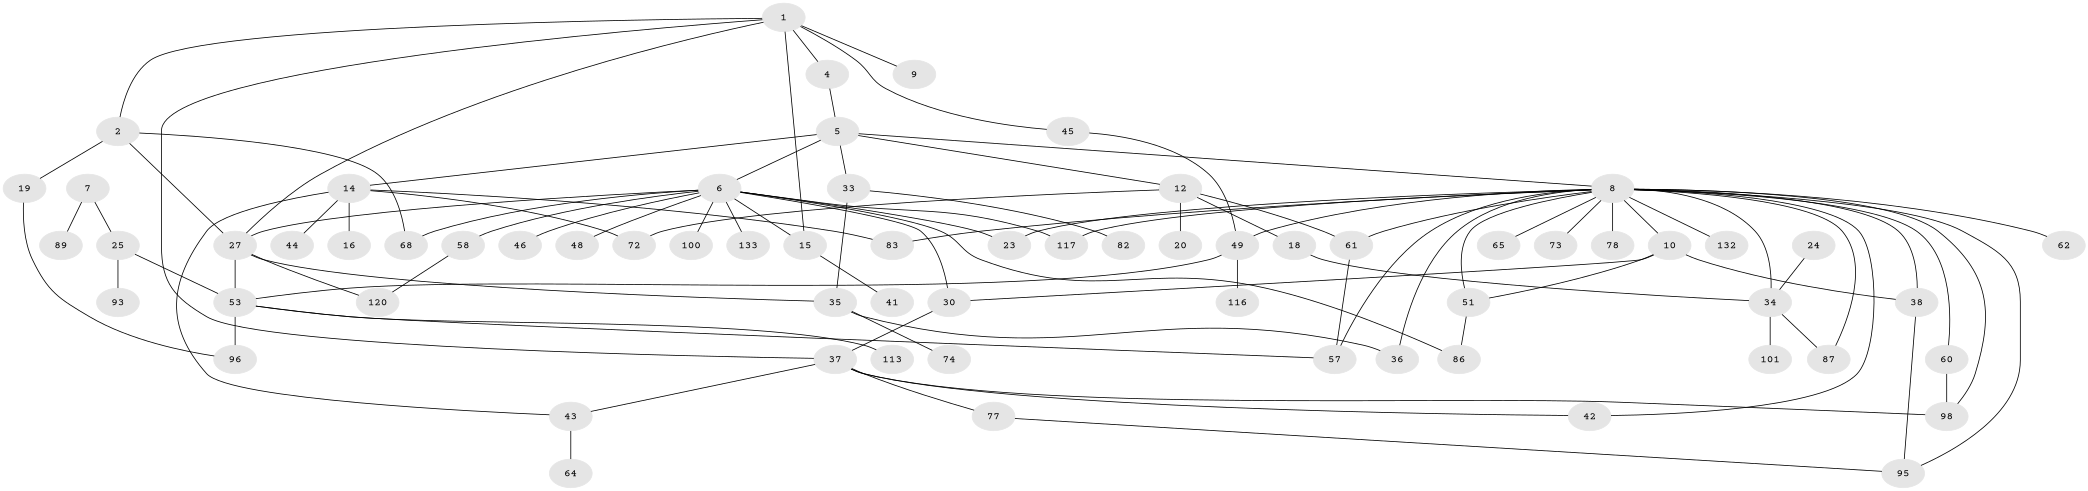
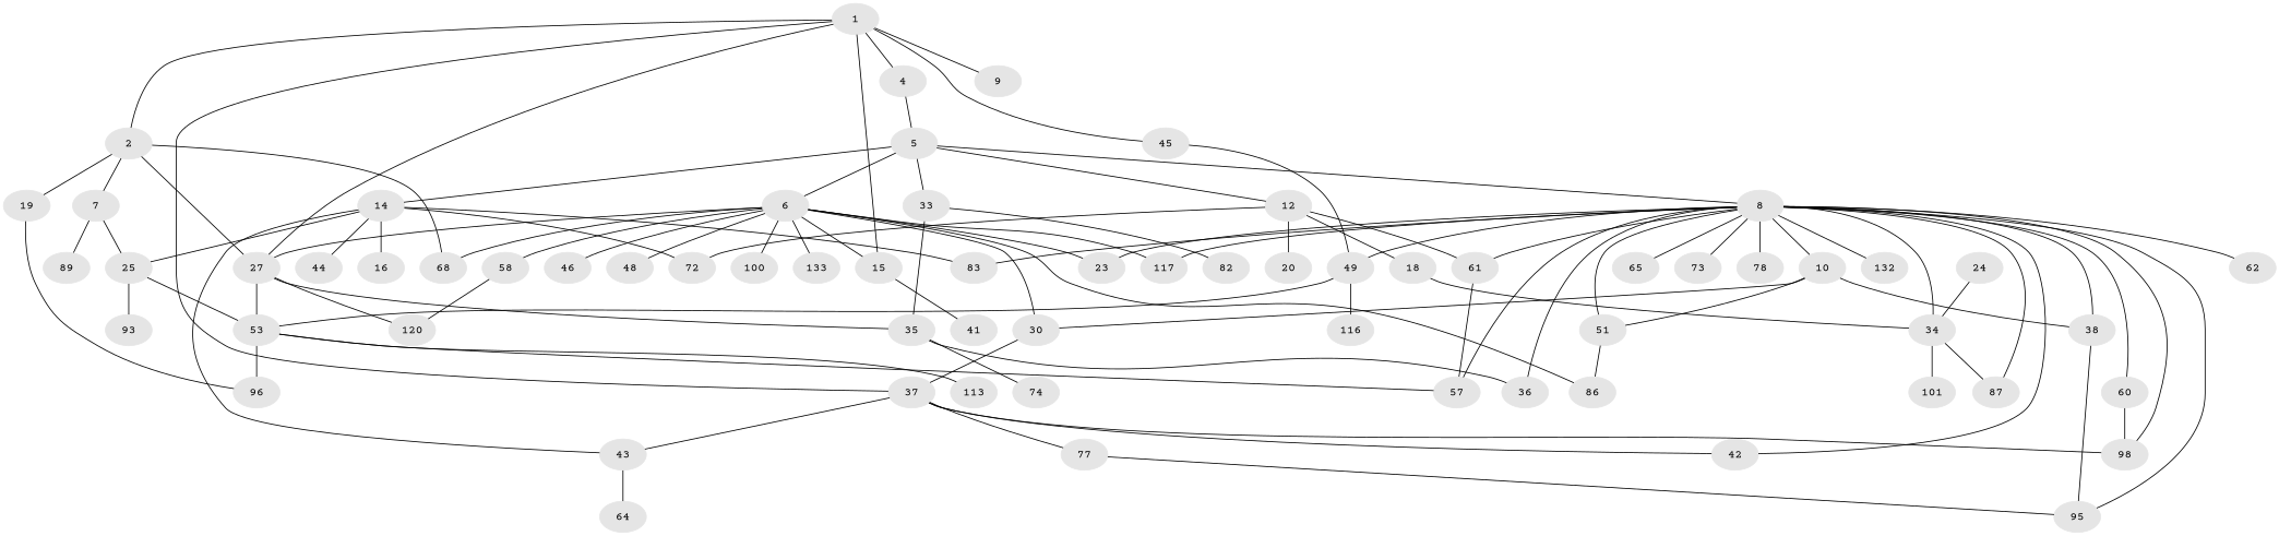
  graph {
    fontname="Courier Prime"
    node [color=gray90 fontname="Courier Prime" style=filled]
    edge [fontname="Courier Prime"]
    1 [super="+3"]
    2 [super="+31"]
    4
    9
    15 [super="+17"]
    27 [super="+66"]
    37 [super="+39+107+134"]
    45
    7
    19 [super="+69"]
    68 [super="+108"]
    5
    41
    53 [super="+67+76+111+84"]
    35 [super="+104"]
    120
    42
    98
    43
    77 [super="+128"]
    49 [super="+97+124"]
    25 [super="+47"]
    89
    96 [super="+126"]
    6 [super="+21+13"]
    8 [super="+11+54"]
    12
    14 [super="+85"]
    33 [super="+115+71+56"]
    23 [super="+28"]
    30 [super="+106"]
    46
    48 [super="+81"]
    58 [super="+88+114"]
    86
    100
    117
    133
    10 [super="+26"]
    34 [super="+40+94"]
    36
    38
    51 [super="+52"]
    57
    60 [super="+92"]
    61 [super="+123"]
    62
    65
    73
    78
    83 [super="+103"]
    87 [super="+137"]
    95
    132
    18 [super="+130"]
    20
    72 [super="+129"]
    16
    44
    82 [super="+110"]
    93
    101 [super="+105"]
    116
    24 [super="+119"]
    64
    113
    74
    1 -- 2
    1 -- 4
    1 -- 9
    1 -- 15
    1 -- 27
    1 -- 37
    1 -- 45
    2 -- 27
+   2 -- 7
    2 -- 19
    2 -- 68
    4 -- 5
    15 -- 41
    27 -- 53
    27 -- 35
    27 -- 120
    37 -- 42
    37 -- 98
    37 -- 43
    37 -- 77
    45 -- 49
    7 -- 25
    7 -- 89
    19 -- 96
    5 -- 6
    5 -- 8
    5 -- 12
    5 -- 14
    5 -- 33
    53 -- 96
    53 -- 57
    53 -- 113
    35 -- 36
    35 -- 74
    43 -- 64
    77 -- 95
    49 -- 53
    49 -- 116
    25 -- 53 [weight=2]
    25 -- 93
    6 -- 15
    6 -- 27 [weight=2]
    6 -- 68
    6 -- 23
    6 -- 30
    6 -- 46
    6 -- 48
    6 -- 58
    6 -- 86
    6 -- 100
    6 -- 117
    6 -- 133
    8 -- 42
    8 -- 98
    8 -- 49
    8 -- 23
    8 -- 117
    8 -- 10
    8 -- 34 [weight=2]
    8 -- 36
    8 -- 38
    8 -- 51
    8 -- 57
    8 -- 60
    8 -- 61
    8 -- 62
    8 -- 65
    8 -- 73
    8 -- 78
    8 -- 83
    8 -- 87
    8 -- 95
    8 -- 132
    12 -- 61
    12 -- 18
    12 -- 20
    12 -- 72
    14 -- 43
+   14 -- 25
    14 -- 83
    14 -- 72
    14 -- 16
    14 -- 44
    33 -- 35
    33 -- 82
    30 -- 37
    58 -- 120
    10 -- 30
    10 -- 38
    10 -- 51
    34 -- 87
    34 -- 101
    38 -- 95
    51 -- 86
    60 -- 98
    61 -- 57
    18 -- 34
    24 -- 34
  }
